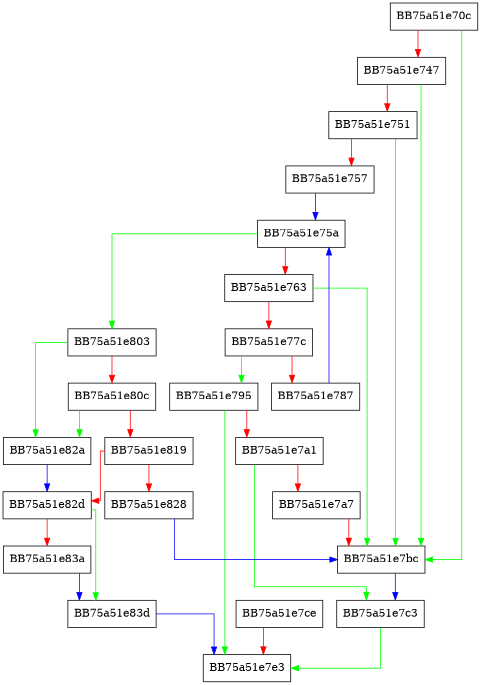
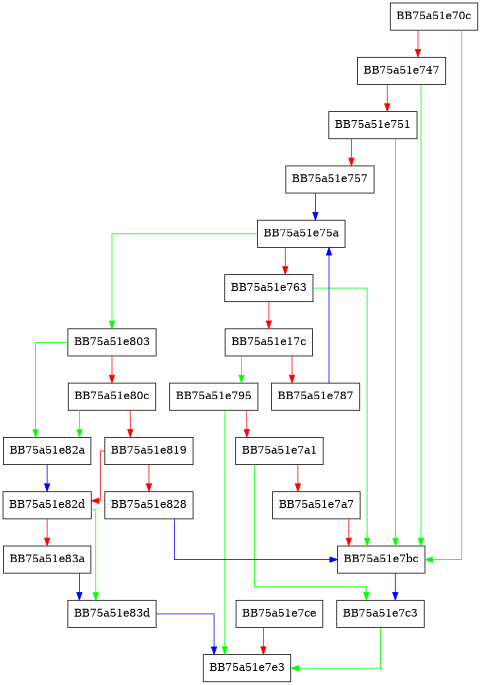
  digraph {
    splines=ortho
    node [shape=box]
    edge [color=red]
    BB75a51e70c
    BB75a51e7bc
    BB75a51e747
    BB75a51e7c3
    BB75a51e751
    BB75a51e7e3
    BB75a51e757
    BB75a51e75a
    BB75a51e803
    BB75a51e763
    BB75a51e82a
    BB75a51e80c
-   BB75a51e77c
+   BB75a51e77c [label=BB75a51e17c]
    BB75a51e82d
    BB75a51e819
    BB75a51e795
    BB75a51e787
    BB75a51e7a1
    BB75a51e7a7
    BB75a51e7ce
    BB75a51e83d
    BB75a51e83a
    BB75a51e828
    BB75a51e70c -> BB75a51e7bc [color=green]
    BB75a51e70c -> BB75a51e747
    BB75a51e7bc -> BB75a51e7c3 [color=blue]
    BB75a51e747 -> BB75a51e7bc [color=green]
    BB75a51e747 -> BB75a51e751
    BB75a51e7c3 -> BB75a51e7e3 [color=green]
    BB75a51e751 -> BB75a51e7bc [color=green]
    BB75a51e751 -> BB75a51e757
    BB75a51e757 -> BB75a51e75a [color=blue]
    BB75a51e75a -> BB75a51e803 [color=green]
    BB75a51e75a -> BB75a51e763
    BB75a51e803 -> BB75a51e82a [color=green]
    BB75a51e803 -> BB75a51e80c
    BB75a51e763 -> BB75a51e7bc [color=green]
    BB75a51e763 -> BB75a51e77c
    BB75a51e82a -> BB75a51e82d [color=blue]
    BB75a51e80c -> BB75a51e82a [color=green]
    BB75a51e80c -> BB75a51e819
    BB75a51e77c -> BB75a51e795 [color=green]
    BB75a51e77c -> BB75a51e787
    BB75a51e82d -> BB75a51e83d [color=green]
    BB75a51e82d -> BB75a51e83a
    BB75a51e819 -> BB75a51e82d
    BB75a51e819 -> BB75a51e828
    BB75a51e795 -> BB75a51e7e3 [color=green]
    BB75a51e795 -> BB75a51e7a1
    BB75a51e787 -> BB75a51e75a [color=blue]
    BB75a51e7a1 -> BB75a51e7c3 [color=green]
    BB75a51e7a1 -> BB75a51e7a7
    BB75a51e7a7 -> BB75a51e7bc
    BB75a51e7ce -> BB75a51e7e3
    BB75a51e83d -> BB75a51e7e3 [color=blue]
    BB75a51e83a -> BB75a51e83d [color=blue]
    BB75a51e828 -> BB75a51e7bc [color=blue]
  }
